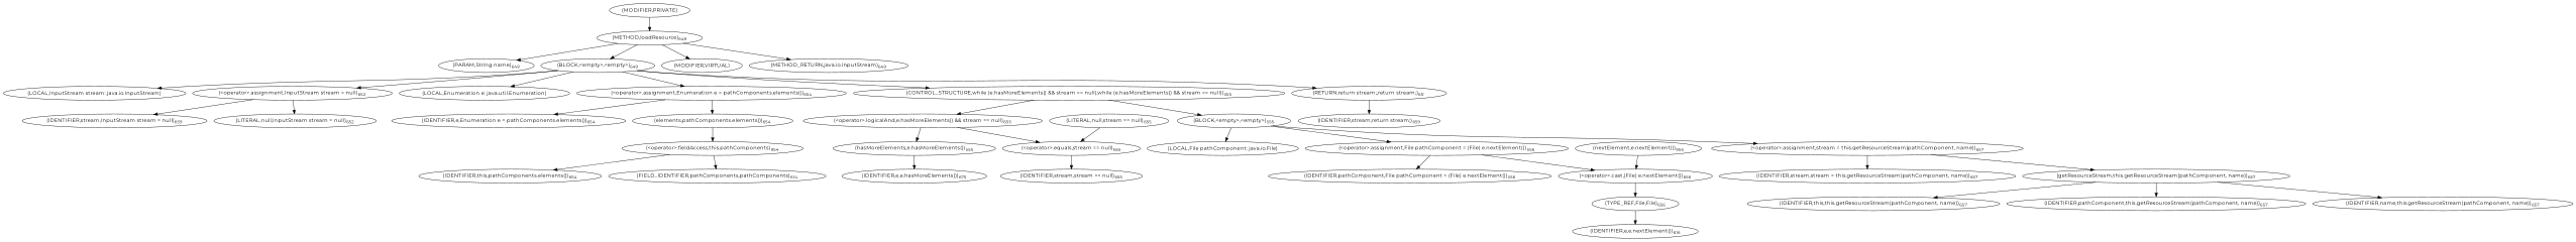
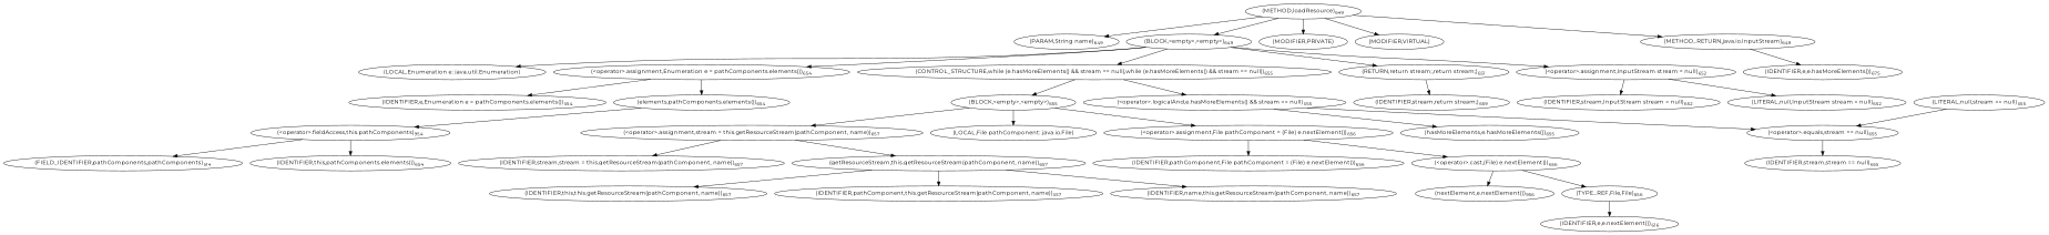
  digraph {
    fontname=Montserrat
    node [fontname=Montserrat]
    edge [fontname=Montserrat]
    n1 [label=<(METHOD,loadResource)<SUB>649</SUB>>]
    n2 [label=<(PARAM,String name)<SUB>649</SUB>>]
    n3 [label=<(BLOCK,&lt;empty&gt;,&lt;empty&gt;)<SUB>649</SUB>>]
    n4 [label=<(MODIFIER,PRIVATE)>]
    n5 [label=<(MODIFIER,VIRTUAL)>]
    n6 [label=<(METHOD_RETURN,java.io.InputStream)<SUB>649</SUB>>]
-   n7 [label=<(LOCAL,InputStream stream: java.io.InputStream)>]
    n8 [label=<(&lt;operator&gt;.assignment,InputStream stream = null)<SUB>652</SUB>>]
    n9 [label=<(LOCAL,Enumeration e: java.util.Enumeration)>]
    n10 [label=<(&lt;operator&gt;.assignment,Enumeration e = pathComponents.elements())<SUB>654</SUB>>]
    n11 [label=<(CONTROL_STRUCTURE,while (e.hasMoreElements() &amp;&amp; stream == null),while (e.hasMoreElements() &amp;&amp; stream == null))<SUB>655</SUB>>]
    n12 [label=<(RETURN,return stream;,return stream;)<SUB>651</SUB>>]
-   n13 [label=<(IDENTIFIER,stream,InputStream stream = null)<SUB>659</SUB>>]
+   n13 [label=<(IDENTIFIER,stream,InputStream stream = null)<SUB>652</SUB>>]
    n14 [label=<(LITERAL,null,InputStream stream = null)<SUB>652</SUB>>]
    n15 [label=<(IDENTIFIER,e,Enumeration e = pathComponents.elements())<SUB>654</SUB>>]
    n16 [label=<(elements,pathComponents.elements())<SUB>654</SUB>>]
    n17 [label=<(&lt;operator&gt;.logicalAnd,e.hasMoreElements() &amp;&amp; stream == null)<SUB>655</SUB>>]
    n18 [label=<(BLOCK,&lt;empty&gt;,&lt;empty&gt;)<SUB>655</SUB>>]
    n19 [label=<(IDENTIFIER,stream,return stream;)<SUB>659</SUB>>]
    n20 [label=<(&lt;operator&gt;.fieldAccess,this.pathComponents)<SUB>954</SUB>>]
    n21 [label=<(IDENTIFIER,this,pathComponents.elements())<SUB>654</SUB>>]
    n22 [label=<(FIELD_IDENTIFIER,pathComponents,pathComponents)<SUB>614</SUB>>]
    n23 [label=<(hasMoreElements,e.hasMoreElements())<SUB>655</SUB>>]
    n24 [label=<(&lt;operator&gt;.equals,stream == null)<SUB>655</SUB>>]
    n25 [label=<(LOCAL,File pathComponent: java.io.File)>]
    n26 [label=<(&lt;operator&gt;.assignment,File pathComponent = (File) e.nextElement())<SUB>656</SUB>>]
    n27 [label=<(&lt;operator&gt;.assignment,stream = this.getResourceStream(pathComponent, name))<SUB>657</SUB>>]
    n28 [label=<(IDENTIFIER,e,e.hasMoreElements())<SUB>675</SUB>>]
    n29 [label=<(IDENTIFIER,stream,stream == null)<SUB>655</SUB>>]
    n30 [label=<(LITERAL,null,stream == null)<SUB>655</SUB>>]
    n31 [label=<(IDENTIFIER,pathComponent,File pathComponent = (File) e.nextElement())<SUB>656</SUB>>]
    n32 [label=<(&lt;operator&gt;.cast,(File) e.nextElement())<SUB>656</SUB>>]
    n33 [label=<(IDENTIFIER,stream,stream = this.getResourceStream(pathComponent, name))<SUB>657</SUB>>]
    n34 [label=<(getResourceStream,this.getResourceStream(pathComponent, name))<SUB>657</SUB>>]
    n35 [label=<(TYPE_REF,File,File)<SUB>656</SUB>>]
    n36 [label=<(nextElement,e.nextElement())<SUB>956</SUB>>]
    n37 [label=<(IDENTIFIER,e,e.nextElement())<SUB>616</SUB>>]
    n38 [label=<(IDENTIFIER,this,this.getResourceStream(pathComponent, name))<SUB>657</SUB>>]
    n39 [label=<(IDENTIFIER,pathComponent,this.getResourceStream(pathComponent, name))<SUB>657</SUB>>]
    n40 [label=<(IDENTIFIER,name,this.getResourceStream(pathComponent, name))<SUB>657</SUB>>]
    n1 -> n2
    n1 -> n3
-   n4 -> n1
+   n1 -> n4
    n1 -> n5
    n1 -> n6
-   n3 -> n7
    n3 -> n8
    n3 -> n9
    n3 -> n10
    n3 -> n11
    n3 -> n12
    n8 -> n13
    n8 -> n14
    n10 -> n15
    n10 -> n16
    n11 -> n17
    n11 -> n18
    n12 -> n19
    n16 -> n20
    n17 -> n23
    n17 -> n24
    n18 -> n25
    n18 -> n26
    n18 -> n27
    n20 -> n21
    n20 -> n22
-   n23 -> n28
+   n6 -> n28
    n24 -> n29
    n26 -> n31
    n26 -> n32
    n27 -> n33
    n27 -> n34
    n30 -> n24
    n32 -> n35
-   n36 -> n32
+   n32 -> n36
    n34 -> n38
    n34 -> n39
    n34 -> n40
    n35 -> n37
  }
